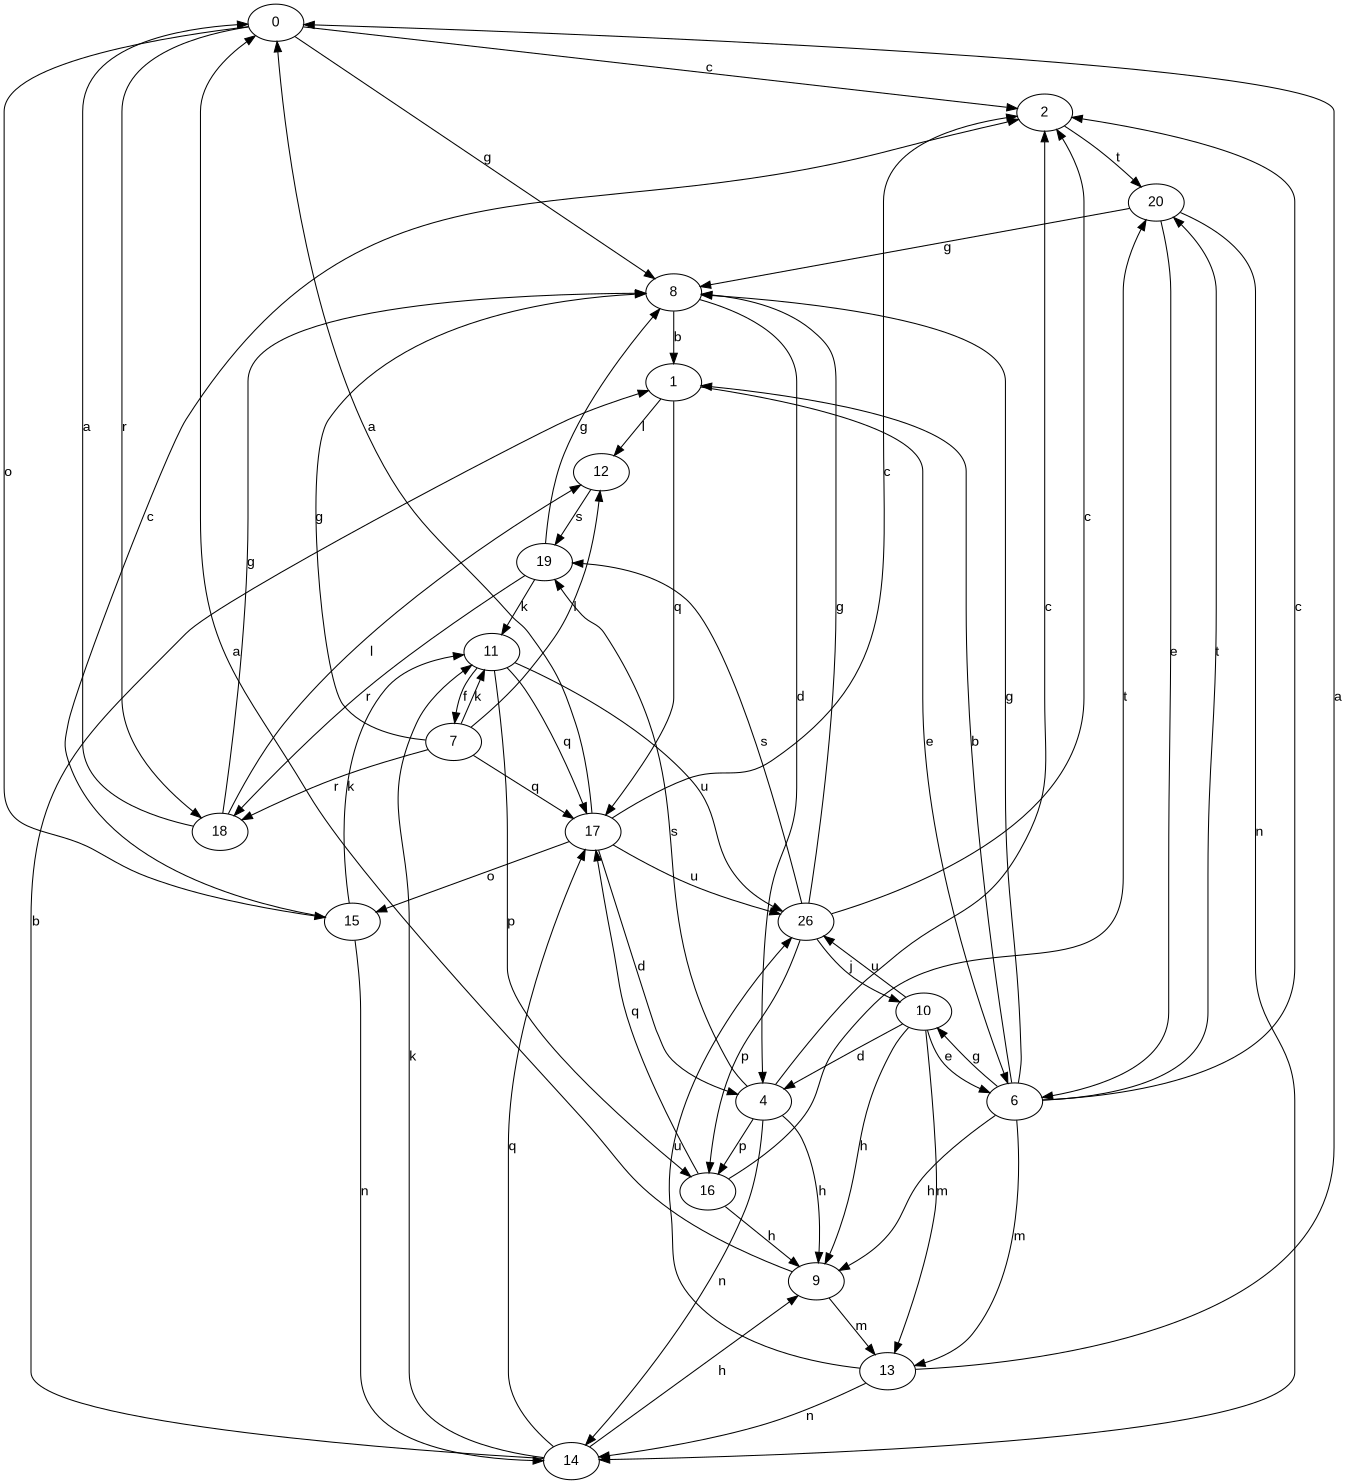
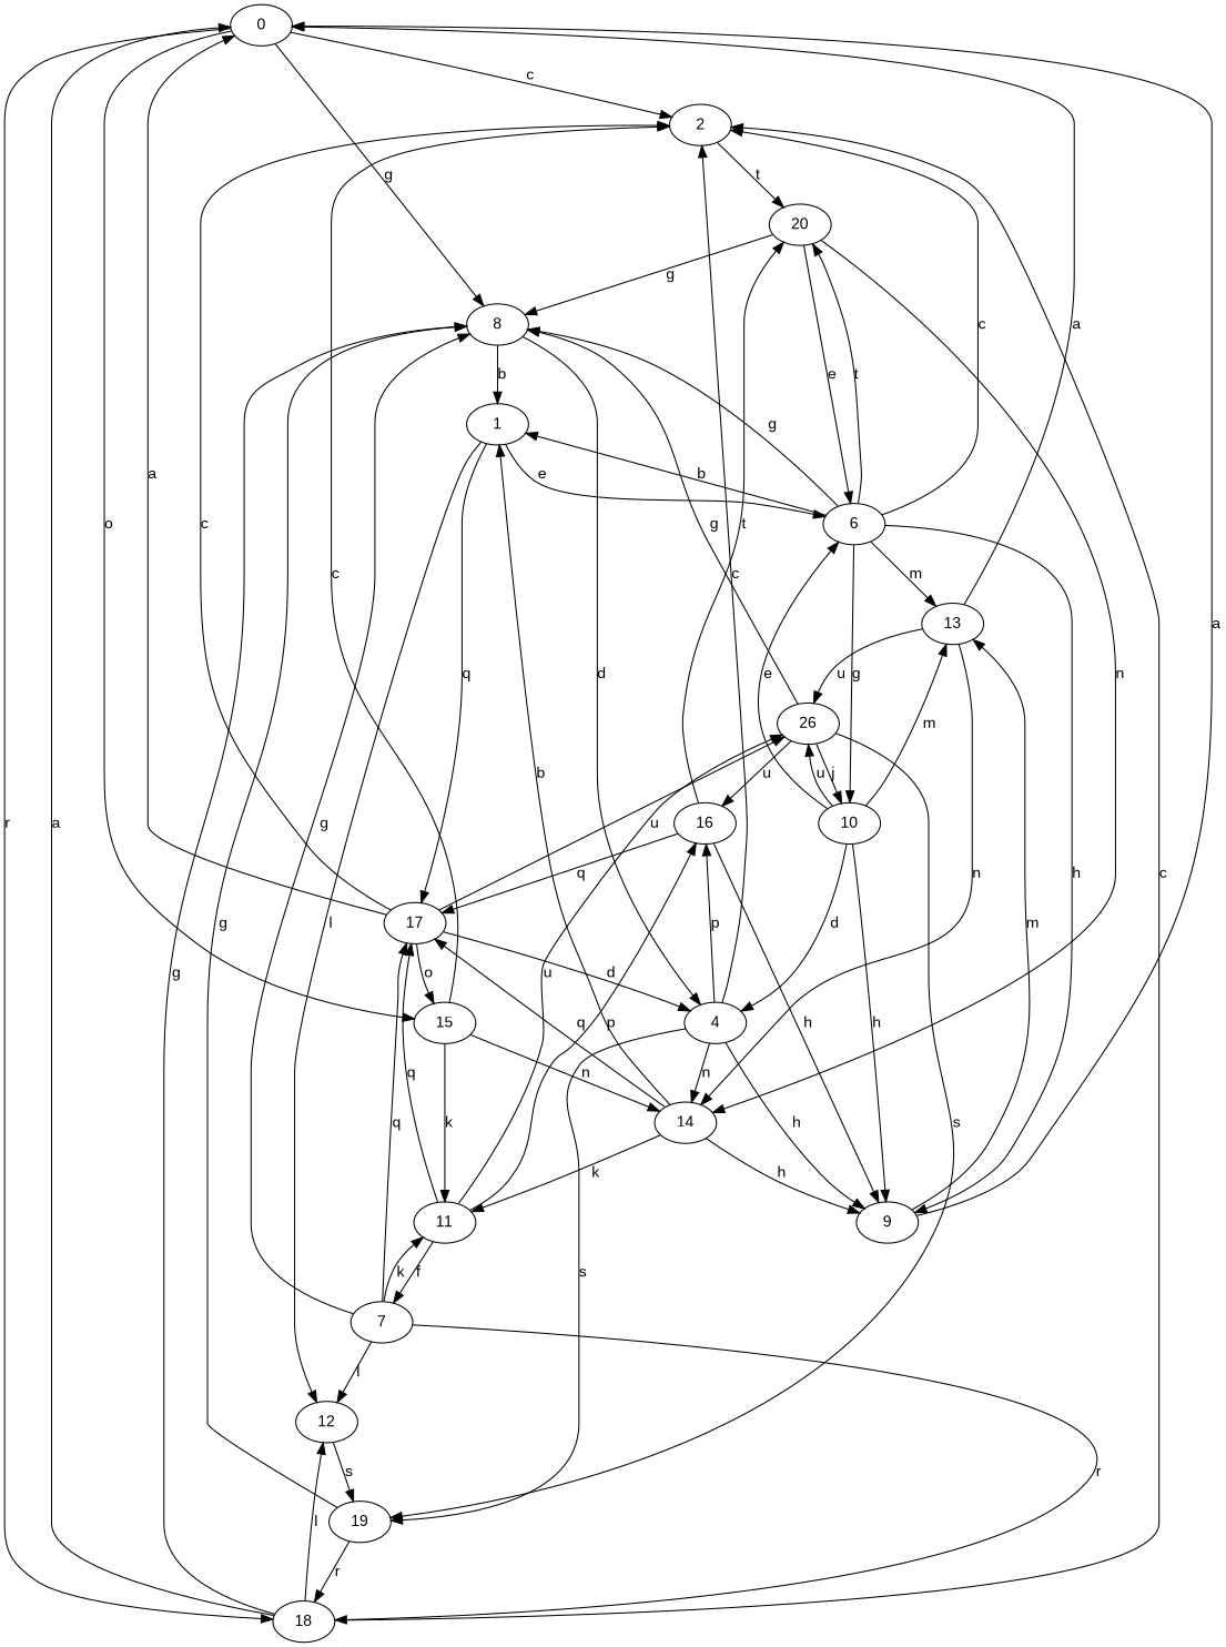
  strict digraph {
    fontname="Liberation Sans"
    node [fontname="Liberation Sans"]
    edge [fontname="Liberation Sans"]
    0
    2
    8
    15
    18
    20
    1
    4
    14
    11
    12
    6
    17
    9
    10
    13
    19
    n18 [label=26]
    16
    7
    0 -> 2 [label=c]
    0 -> 8 [label=g]
    0 -> 15 [label=o]
    0 -> 18 [label=r]
    2 -> 20 [label=t]
    8 -> 1 [label=b]
    8 -> 4 [label=d]
    15 -> 2 [label=c]
    15 -> 14 [label=n]
    15 -> 11 [label=k]
    18 -> 0 [label=a]
-   n18 -> 2 [label=c]
+   18 -> 2 [label=c]
    18 -> 8 [label=g]
    18 -> 12 [label=l]
    20 -> 8 [label=g]
    20 -> 14 [label=n]
    20 -> 6 [label=e]
    1 -> 12 [label=l]
    1 -> 6 [label=e]
    1 -> 17 [label=q]
    4 -> 2 [label=c]
    4 -> 14 [label=n]
    4 -> 9 [label=h]
    4 -> 19 [label=s]
    4 -> 16 [label=p]
    14 -> 1 [label=b]
    14 -> 11 [label=k]
    14 -> 17 [label=q]
    14 -> 9 [label=h]
    11 -> 17 [label=q]
    11 -> n18 [label=u]
    11 -> 16 [label=p]
    11 -> 7 [label=f]
    12 -> 19 [label=s]
    6 -> 2 [label=c]
    6 -> 8 [label=g]
    6 -> 20 [label=t]
    6 -> 1 [label=b]
    6 -> 9 [label=h]
    6 -> 10 [label=g]
    6 -> 13 [label=m]
    17 -> 0 [label=a]
    17 -> 2 [label=c]
    17 -> 15 [label=o]
    17 -> 4 [label=d]
    17 -> n18 [label=u]
    9 -> 0 [label=a]
    9 -> 13 [label=m]
    10 -> 4 [label=d]
    10 -> 6 [label=e]
    10 -> 9 [label=h]
    10 -> 13 [label=m]
    10 -> n18 [label=u]
    13 -> 0 [label=a]
    13 -> 14 [label=n]
    13 -> n18 [label=u]
    19 -> 8 [label=g]
    19 -> 18 [label=r]
-   19 -> 11 [label=k]
    n18 -> 8 [label=g]
    n18 -> 10 [label=j]
    n18 -> 19 [label=s]
-   n18 -> 16 [label=p]
+   n18 -> 16 [label=u]
    16 -> 20 [label=t]
    16 -> 17 [label=q]
    16 -> 9 [label=h]
    7 -> 8 [label=g]
    7 -> 18 [label=r]
    7 -> 11 [label=k]
    7 -> 12 [label=l]
    7 -> 17 [label=q]
  }
